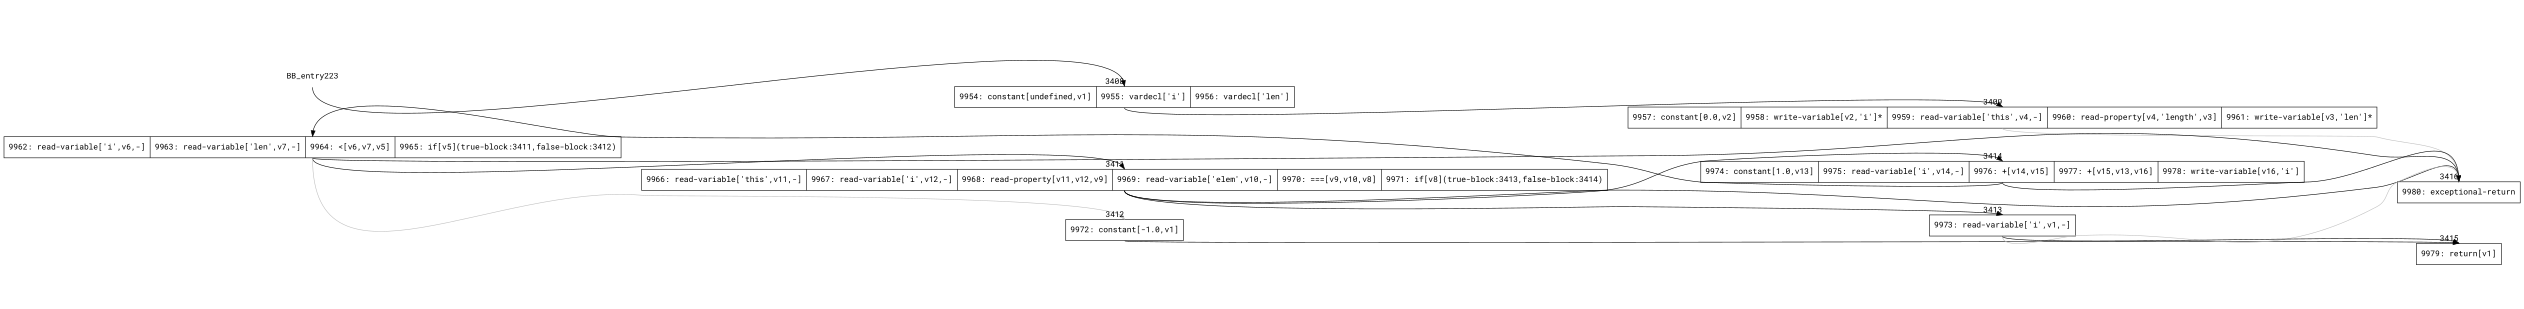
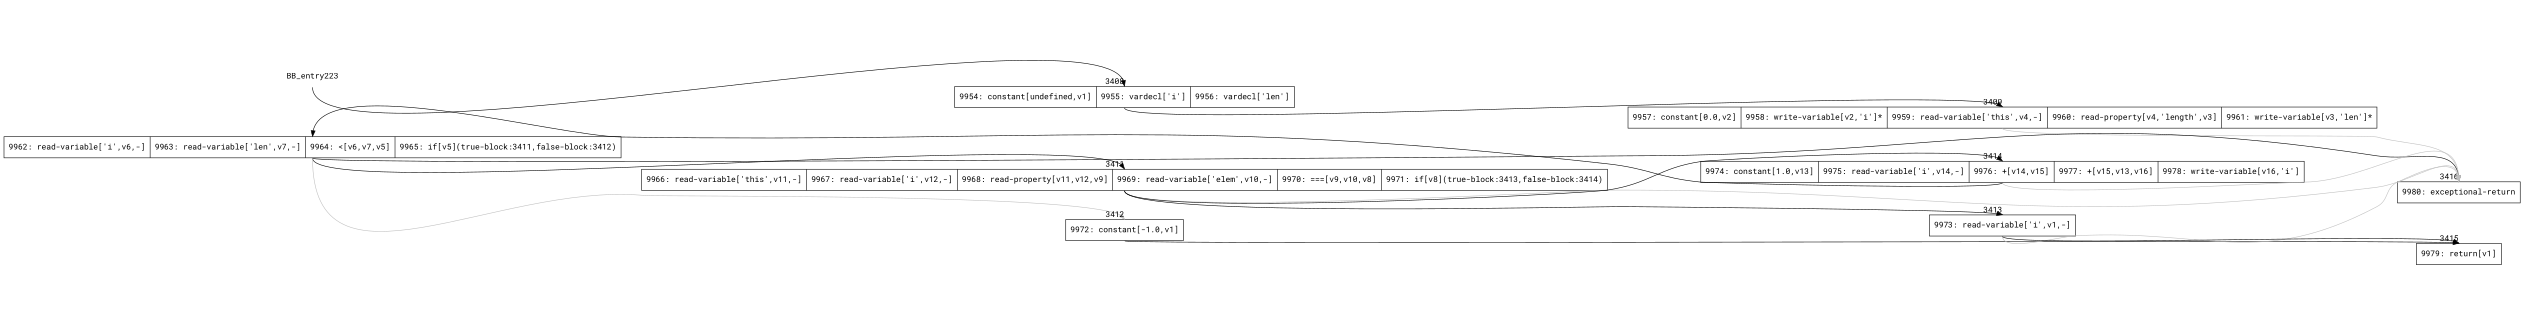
  digraph {
    fontname="Roboto Mono"
    rankdir=LR
    node [fontname="Roboto Mono" shape=record]
    edge [fontname="Roboto Mono" headport=n tailport=s]
    BB_entry223 [shape=none]
    n2 [label="{9954: constant[undefined,v1]|9955: vardecl['i']|9956: vardecl['len']}"]
    n3 [label="{9957: constant[0.0,v2]|9958: write-variable[v2,'i']*|9959: read-variable['this',v4,-]|9960: read-property[v4,'length',v3]|9961: write-variable[v3,'len']*}"]
    n4 [label="{9980: exceptional-return}"]
    n5 [label="{9962: read-variable['i',v6,-]|9963: read-variable['len',v7,-]|9964: \<[v6,v7,v5]|9965: if[v5](true-block:3411,false-block:3412)}"]
    n6 [label="{9966: read-variable['this',v11,-]|9967: read-variable['i',v12,-]|9968: read-property[v11,v12,v9]|9969: read-variable['elem',v10,-]|9970: ===[v9,v10,v8]|9971: if[v8](true-block:3413,false-block:3414)}"]
    n7 [label="{9972: constant[-1.0,v1]}"]
    n8 [label="{9973: read-variable['i',v1,-]}"]
    n9 [label="{9974: constant[1.0,v13]|9975: read-variable['i',v14,-]|9976: +[v14,v15]|9977: +[v15,v13,v16]|9978: write-variable[v16,'i']}"]
    n10 [label="{9979: return[v1]}"]
    BB_entry223 -> n2 [headlabel="    3408"]
    n2 -> n3 [headlabel="      3409"]
    n3 -> n4 [color=gray headlabel="      3416"]
    n5 -> n4 [color=black]
    n5 -> n6 [headlabel="      3411"]
    n5 -> n7 [color=gray headlabel="      3412"]
-   n6 -> n4 [color=black]
+   n6 -> n4 [color=gray]
    n6 -> n8 [headlabel="      3413"]
    n6 -> n9 [headlabel="      3414"]
    n7 -> n10 [headlabel="      3415"]
    n8 -> n4 [color=gray]
    n8 -> n10
-   n9 -> n4 [color=black]
+   n9 -> n4 [color=gray]
    n9 -> n5
  }
